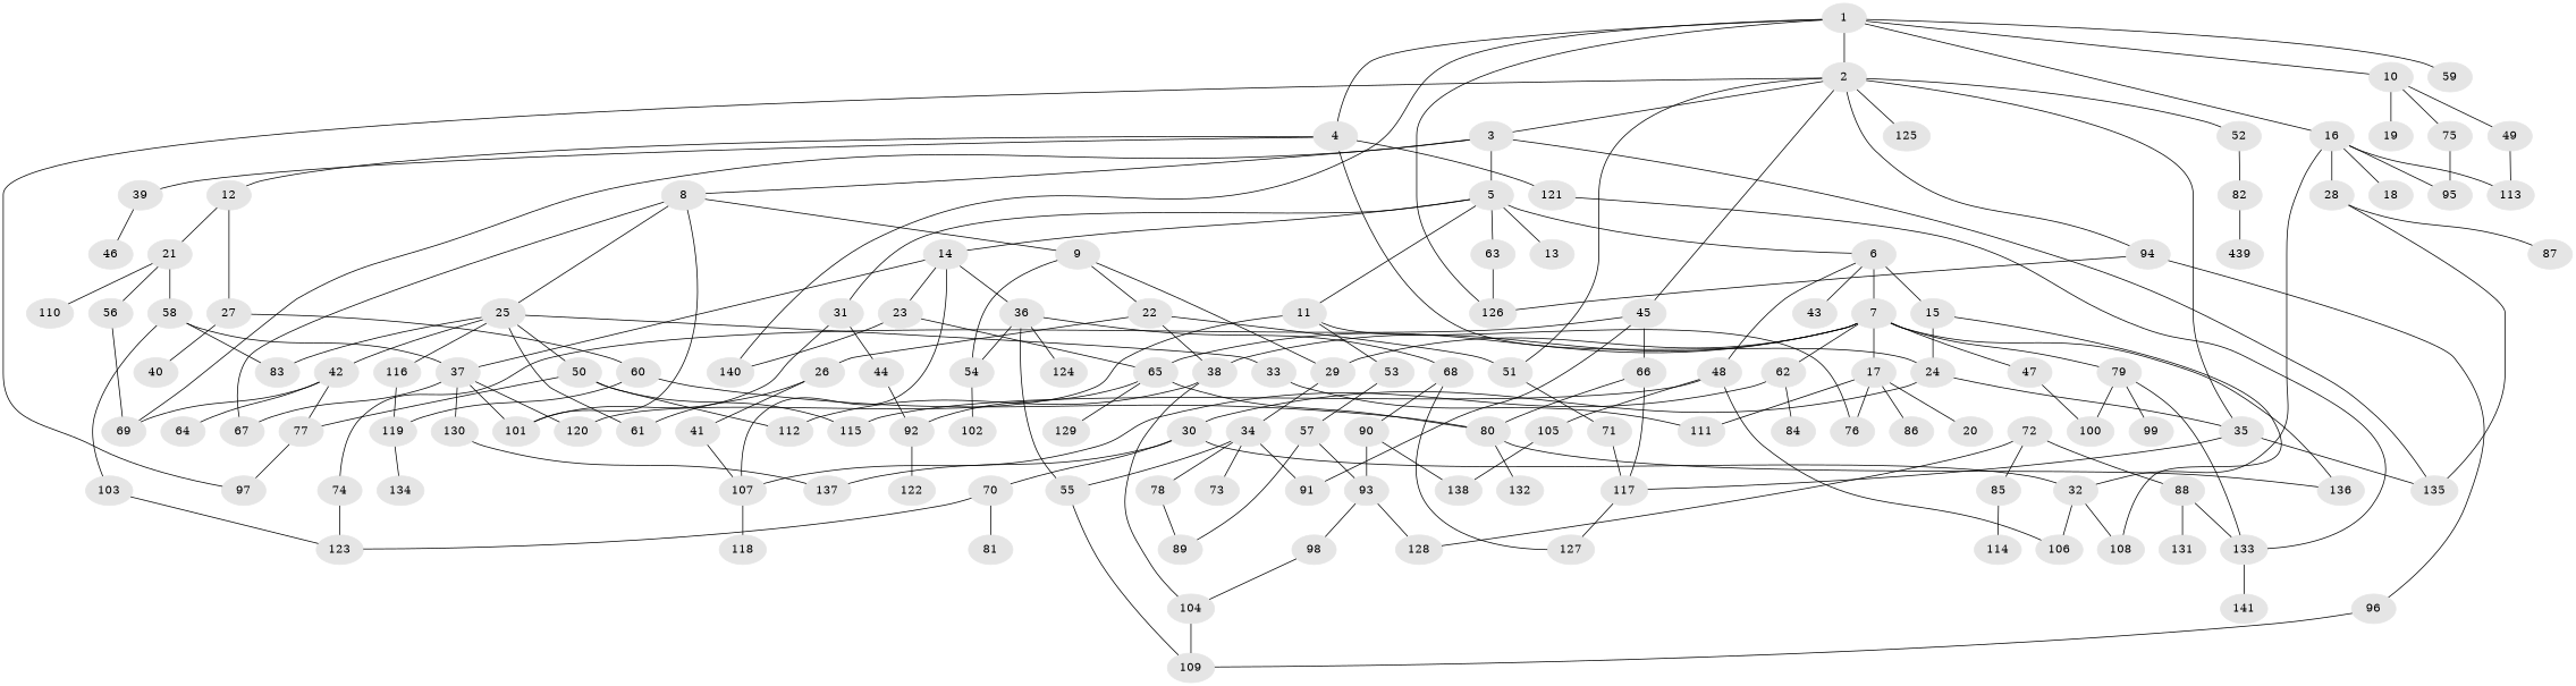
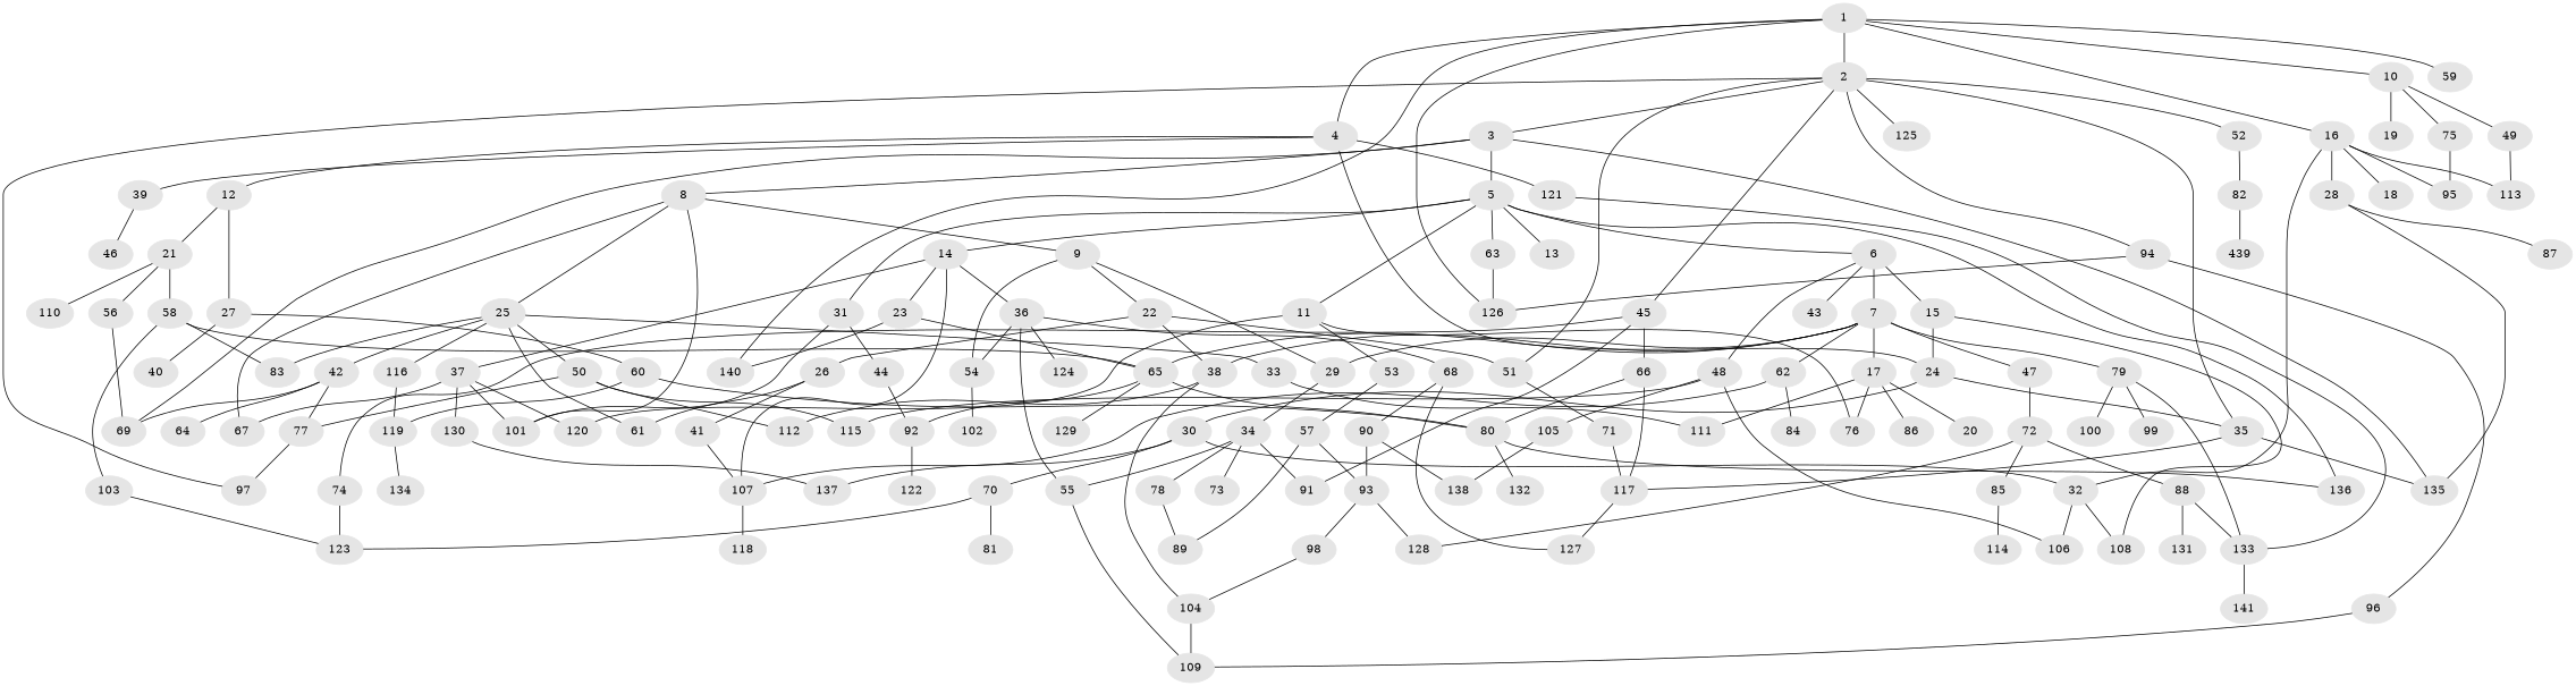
  graph {
    node [color=gray90 style=filled]
    1
    2
    4
    10
    16
    59
    126
    140
    3
    35
    45
    51
    52
    94
    97
    125
    12
    24
    39
    121
    19
    49
    75
    18
    28
    32
    95
    113
    5
    8
    69
    135
    117
    91
    66
    74
    71
    82
    96
    6
    11
    13
    14
    31
    63
    136
    9
    25
    67
    101
    21
    27
    30
    46
    133
    7
    15
    43
    48
    53
    76
    120
    23
    36
    37
    107
    44
    17
    29
    38
    47
    62
    65
    79
    108
    106
    105
    115
    20
    86
    111
    34
    104
    112
    72
    84
    92
    80
    129
    99
    100
    22
    54
    33
    42
    50
    61
    83
    116
    26
    102
    57
    56
    58
    110
    40
    60
    55
    68
    124
    130
    118
    87
    103
    41
    70
    137
    64
    77
    119
    73
    78
    81
    123
    109
    89
    127
    90
    122
    85
    88
    128
    138
    n134 [label=439]
    93
    98
    132
    134
    114
    131
    141
    1 -- 2
    1 -- 4
    1 -- 10
    1 -- 16
    1 -- 59
    1 -- 126
    1 -- 140
    2 -- 3
    2 -- 35
    2 -- 45
    2 -- 51
    2 -- 52
    2 -- 94
    2 -- 97
    2 -- 125
    4 -- 12
    4 -- 24
    4 -- 39
    4 -- 121
    10 -- 19
    10 -- 49
    10 -- 75
    16 -- 18
    16 -- 28
    16 -- 32
    16 -- 95
    16 -- 113
    3 -- 5
    3 -- 8
    3 -- 69
    3 -- 135
    35 -- 135
    35 -- 117
    45 -- 91
    45 -- 66
    45 -- 74
    51 -- 71
    52 -- 82
    94 -- 126
    94 -- 96
    12 -- 21
    12 -- 27
    24 -- 35
    24 -- 30
    39 -- 46
    121 -- 133
    49 -- 113
    75 -- 95
    28 -- 135
    28 -- 87
    32 -- 108
    32 -- 106
    5 -- 6
    5 -- 11
    5 -- 13
    5 -- 14
    5 -- 31
    5 -- 63
-   7 -- 136
+   5 -- 136
    8 -- 9
    8 -- 25
    8 -- 67
    8 -- 101
    117 -- 127
    66 -- 117
    66 -- 80
    74 -- 123
    71 -- 117
    82 -- n134
    96 -- 109
    6 -- 7
    6 -- 15
    6 -- 43
    6 -- 48
    11 -- 53
    11 -- 76
    11 -- 120
    14 -- 23
    14 -- 36
    14 -- 37
    14 -- 107
    31 -- 101
    31 -- 44
    63 -- 126
    9 -- 29
    9 -- 22
    9 -- 54
    25 -- 33
    25 -- 42
    25 -- 50
    25 -- 61
    25 -- 83
    25 -- 116
    21 -- 56
    21 -- 58
    21 -- 110
    27 -- 40
    27 -- 60
    30 -- 32
    30 -- 70
    30 -- 137
    133 -- 141
    7 -- 17
    7 -- 29
    7 -- 38
    7 -- 47
    7 -- 62
    7 -- 65
    7 -- 79
    15 -- 24
    15 -- 108
    48 -- 106
    48 -- 105
    48 -- 115
    53 -- 57
    23 -- 140
    23 -- 65
    36 -- 54
    36 -- 55
    36 -- 68
    36 -- 124
    37 -- 67
    37 -- 101
    37 -- 120
    37 -- 130
    107 -- 118
    44 -- 92
    17 -- 76
    17 -- 20
    17 -- 86
    17 -- 111
    29 -- 34
    38 -- 104
    38 -- 112
-   47 -- 100
+   47 -- 72
    62 -- 107
    62 -- 84
    65 -- 92
    65 -- 80
    65 -- 129
    79 -- 133
    79 -- 99
    79 -- 100
    105 -- 138
    34 -- 91
    34 -- 55
    34 -- 73
    34 -- 78
    104 -- 109
    72 -- 85
    72 -- 88
    72 -- 128
    92 -- 122
    80 -- 136
    80 -- 132
    22 -- 51
    22 -- 38
    22 -- 26
    54 -- 102
    33 -- 111
    42 -- 69
    42 -- 64
    42 -- 77
    50 -- 115
    50 -- 112
    50 -- 77
    116 -- 119
    26 -- 61
    26 -- 41
    57 -- 89
    57 -- 93
    56 -- 69
-   58 -- 37
+   58 -- 65
    58 -- 83
    58 -- 103
    60 -- 80
    60 -- 119
    55 -- 109
    68 -- 127
    68 -- 90
    130 -- 137
    103 -- 123
    41 -- 107
    70 -- 81
    70 -- 123
    77 -- 97
    119 -- 134
    78 -- 89
    90 -- 138
    90 -- 93
    85 -- 114
    88 -- 133
    88 -- 131
    93 -- 128
    93 -- 98
    98 -- 104
  }
